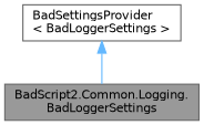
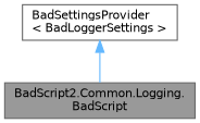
  digraph {
    node [color=gray40 fontname=Helvetica fontsize=10 shape=box style=filled]
-   n1 [fillcolor=grey60 fontcolor=black height=0.2 label="BadScript2.Common.Logging.\lBadLoggerSettings" width=0.4]
+   n1 [fillcolor=grey60 fontcolor=black height=0.2 label="BadScript2.Common.Logging.\lBadScript" width=0.4]
    n2 [fillcolor=white height=0.2 label="BadSettingsProvider\l\< BadLoggerSettings \>" width=0.4]
    n2 -> n1 [color=steelblue1 dir=back fontname=Helvetica fontsize=10 labelfontname=Helvetica labelfontsize=10 style=solid]
  }
